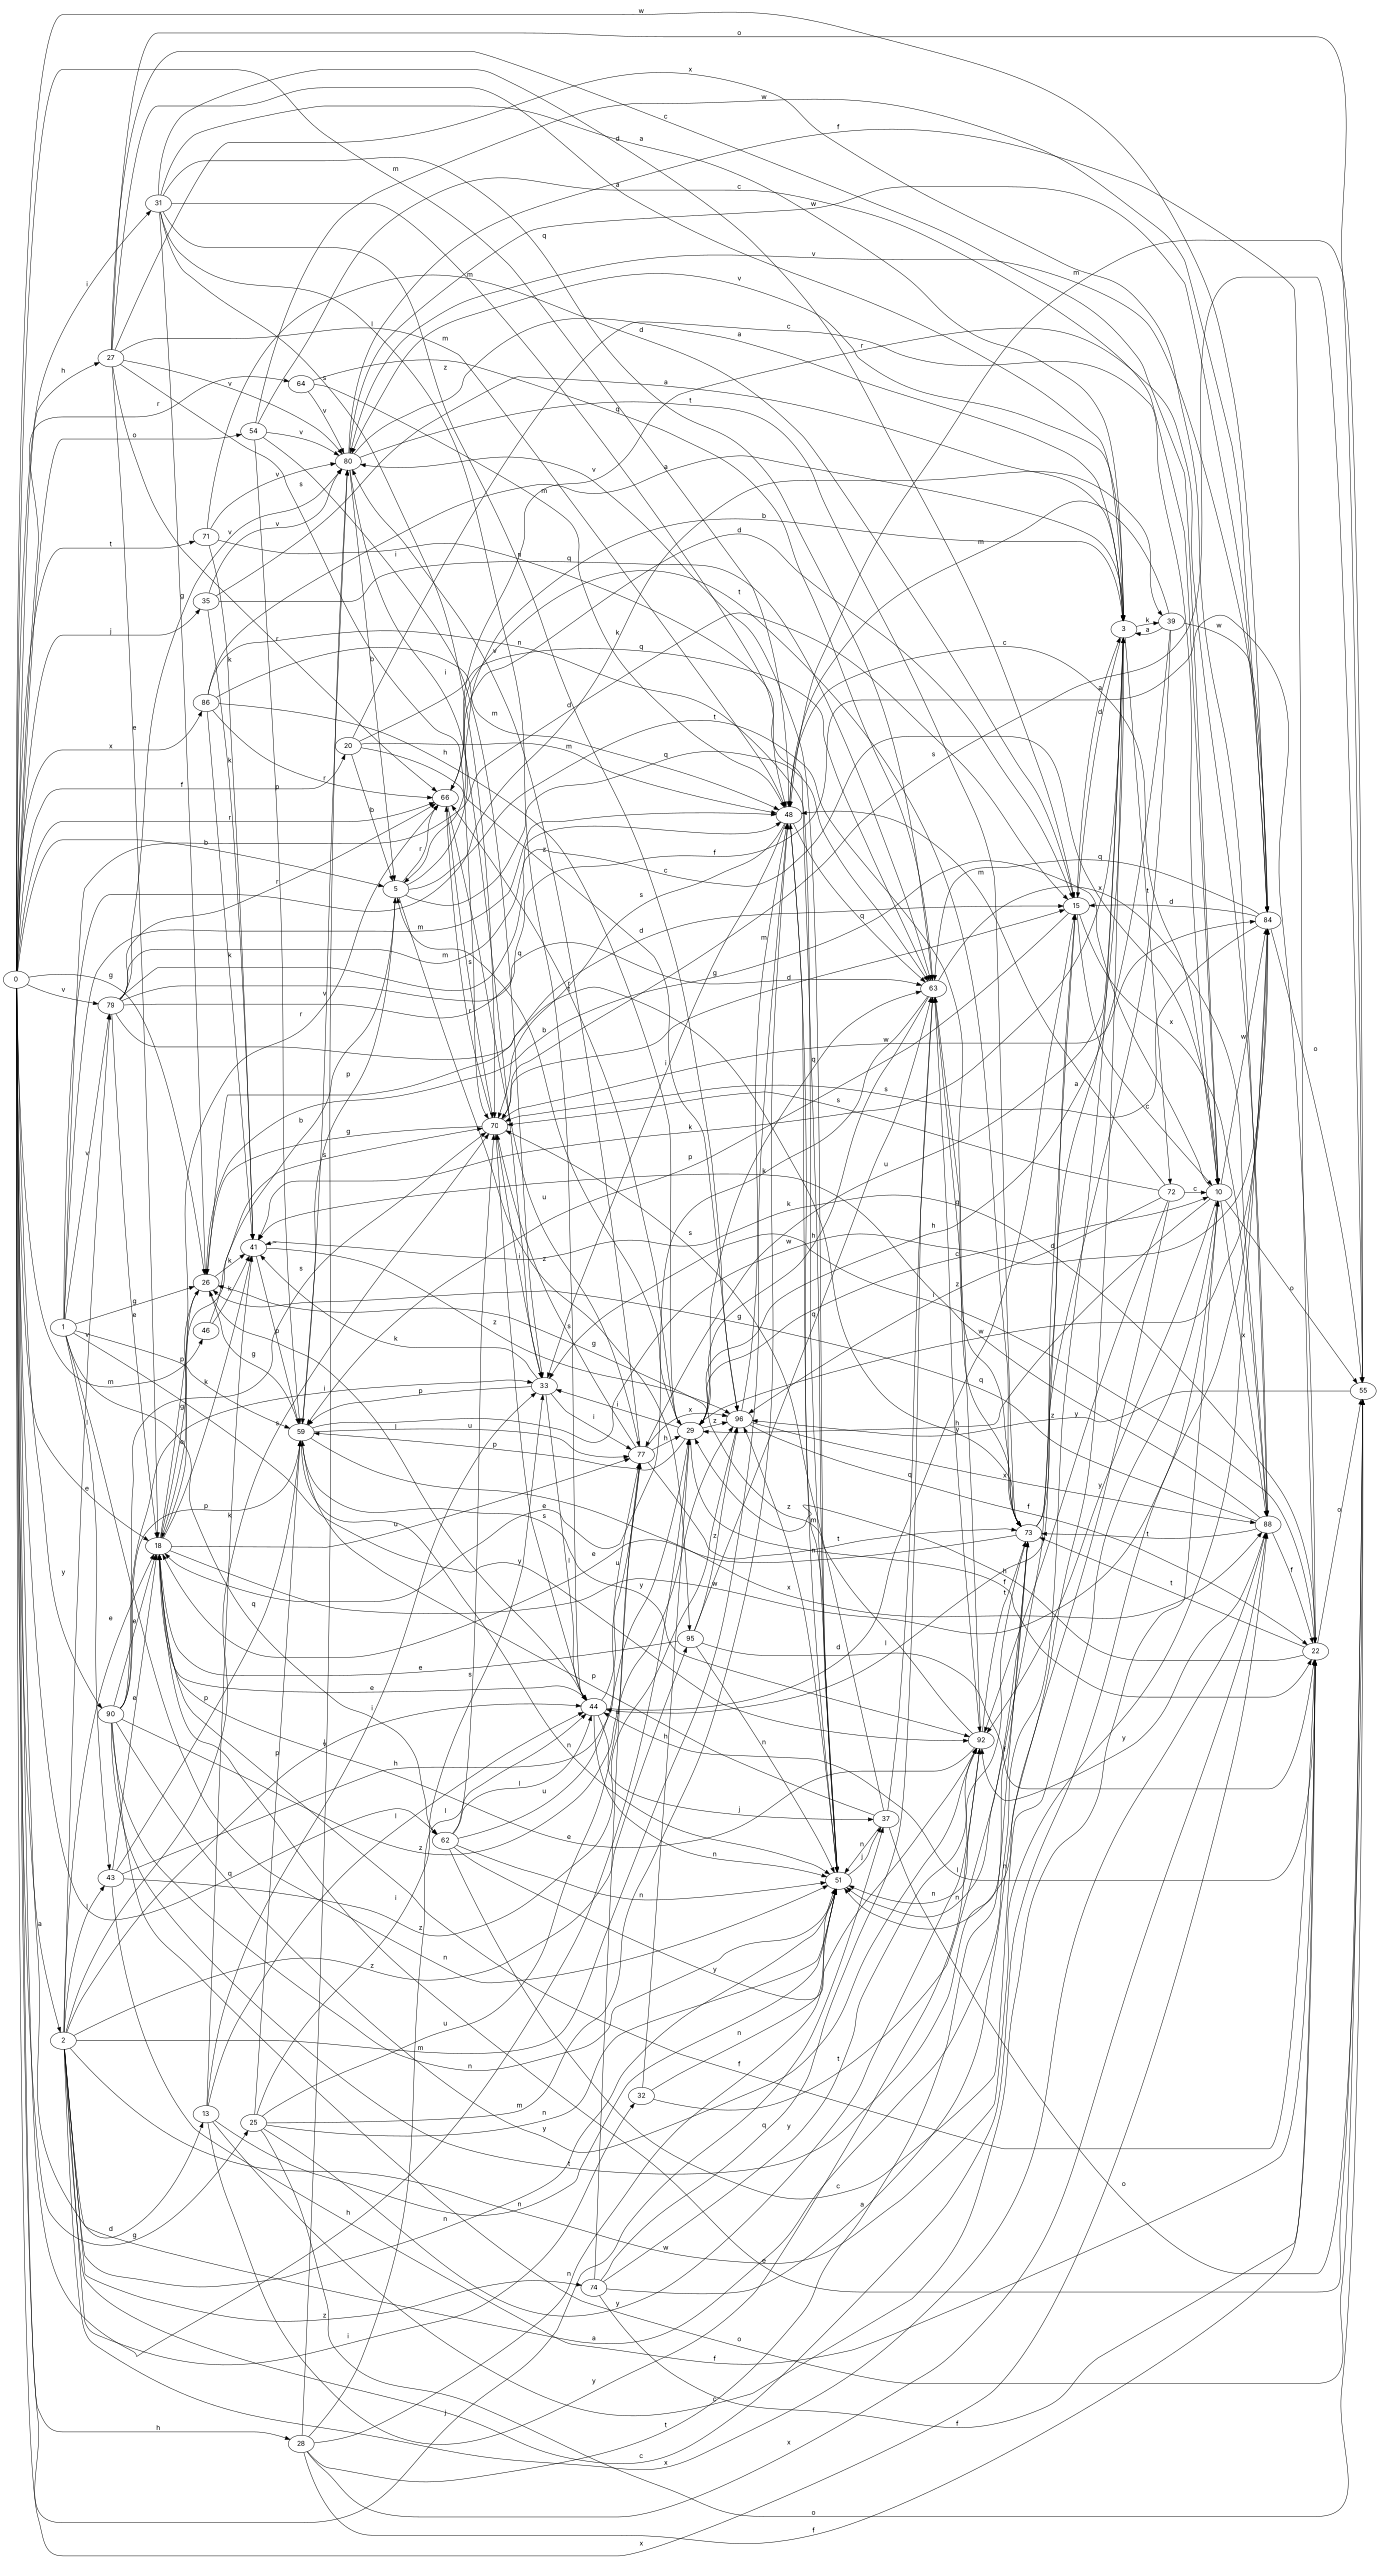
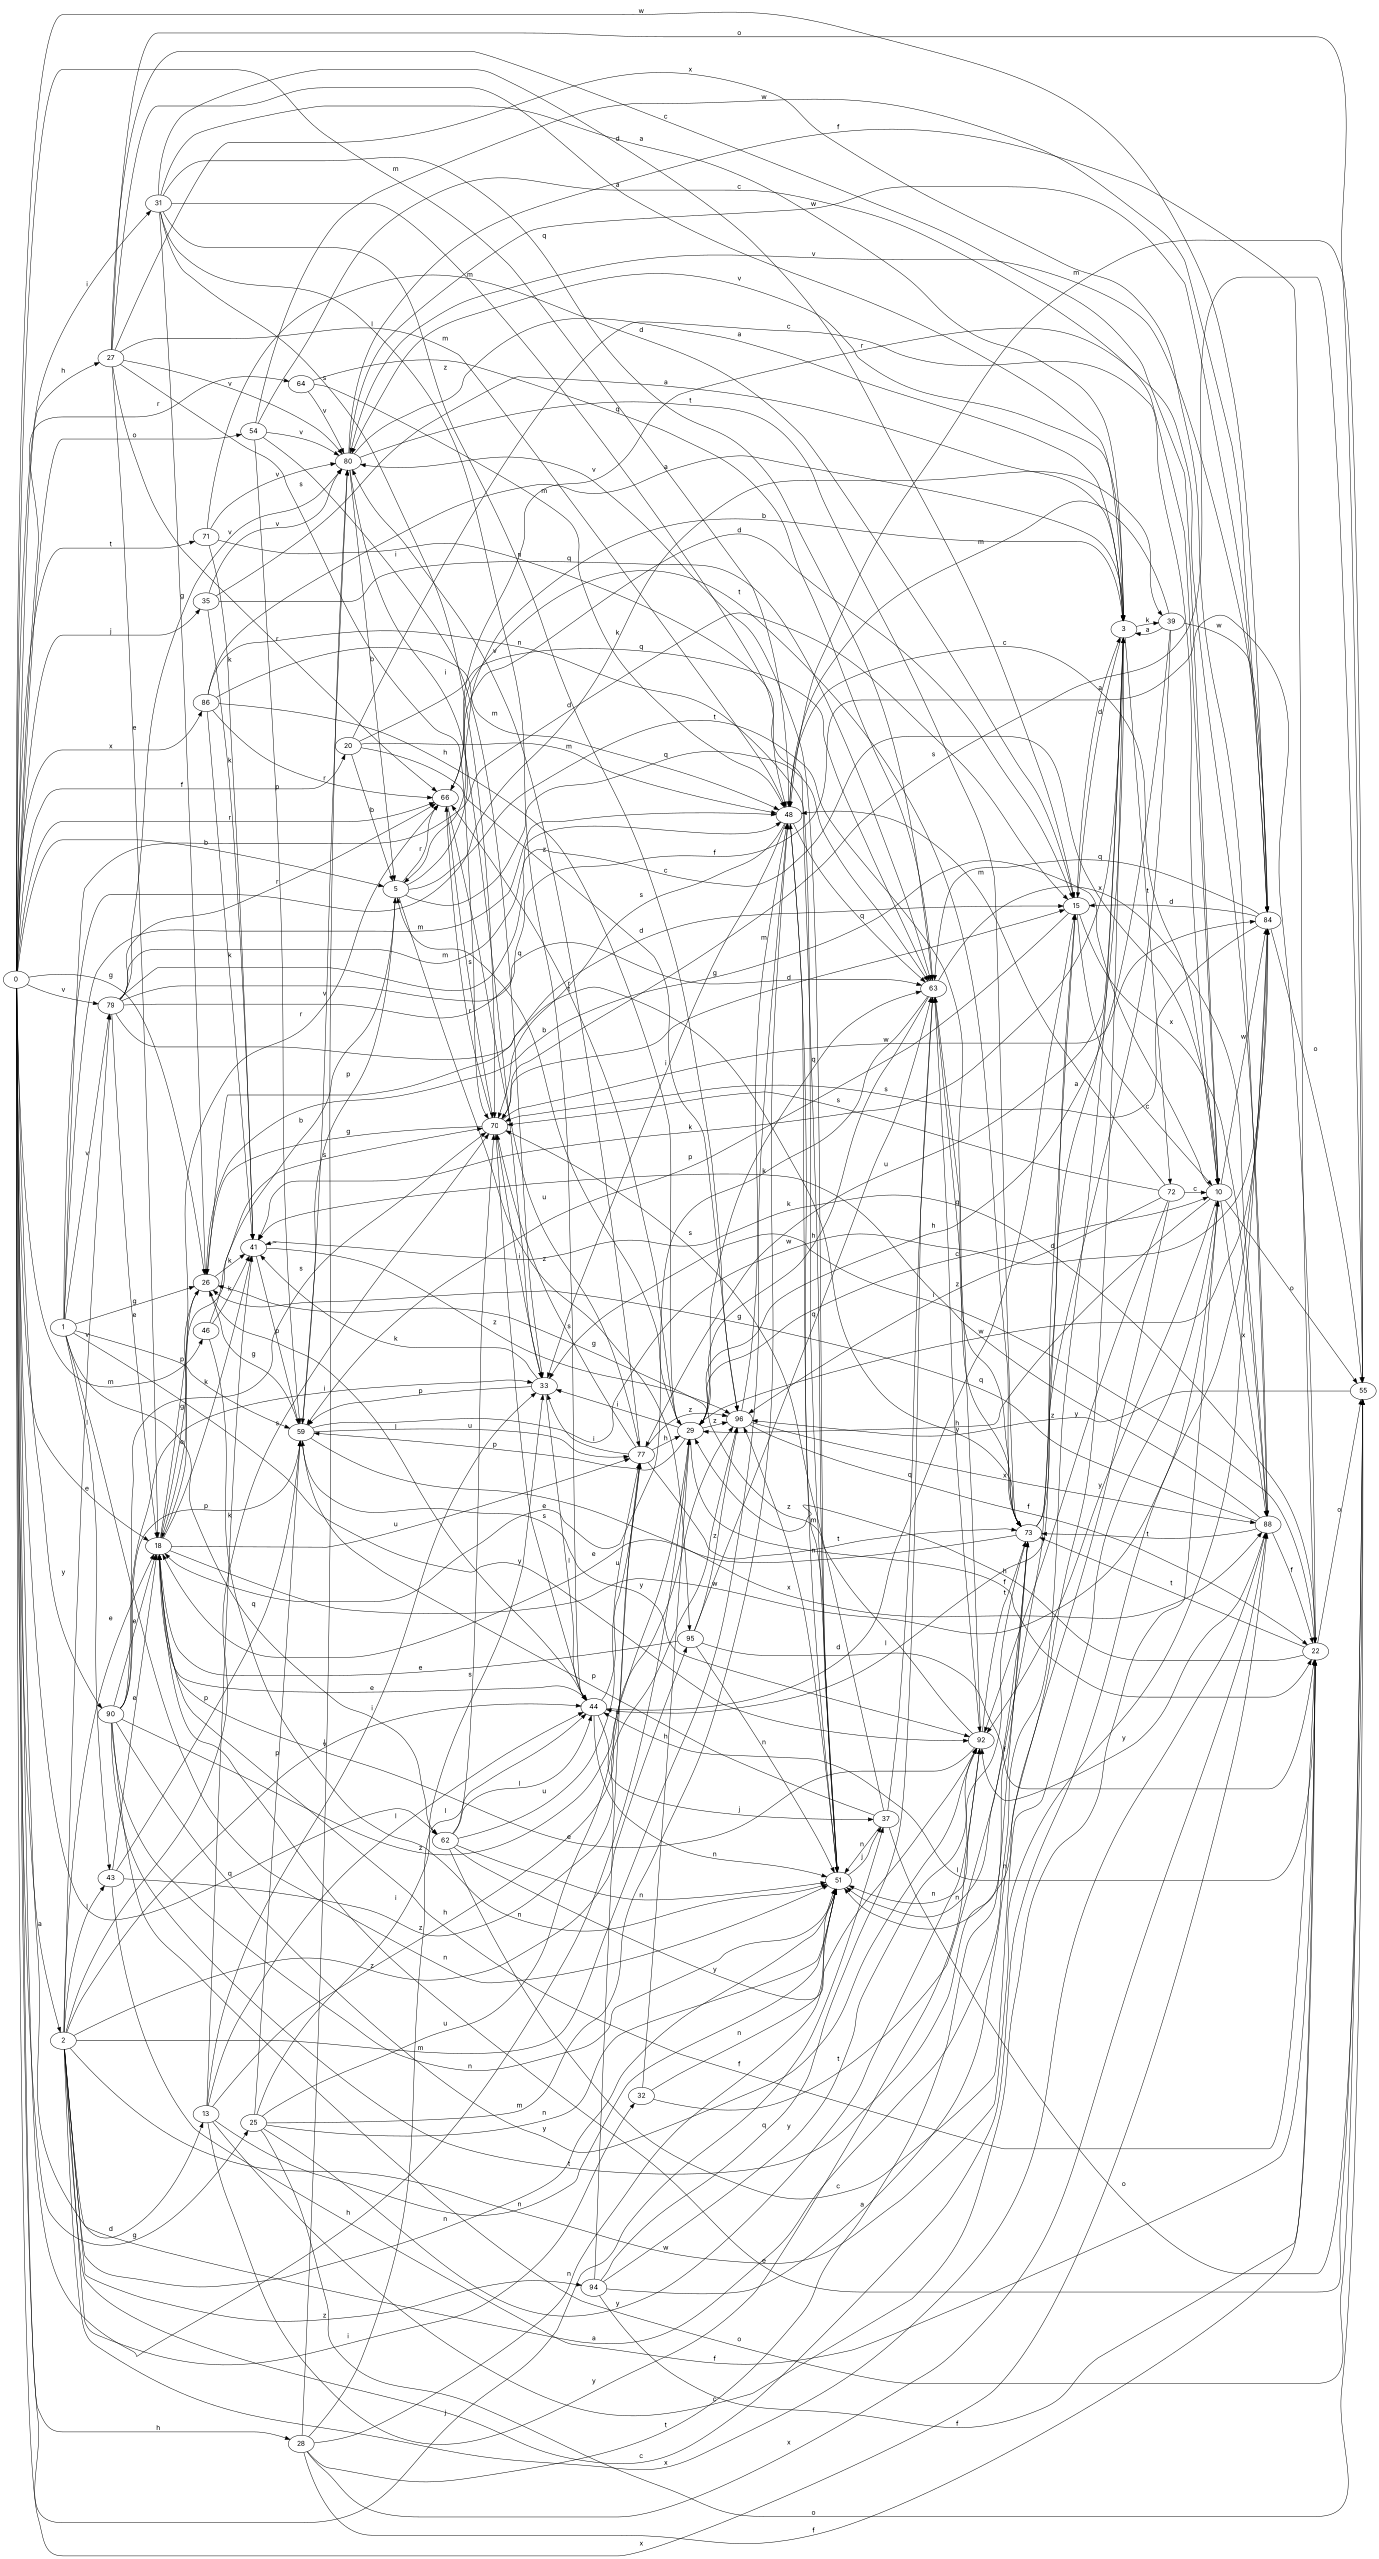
  strict digraph {
    fontname=Inter
    rankdir=LR
    node [fontname=Inter]
    edge [fontname=Inter]
    0
    2
    n3 [label=5]
    13
    18
    20
    25
    26
    27
    28
    29
    31
    35
    37
    46
    48
    54
    62
    64
    66
    71
    79
    84
    86
    88
    90
    43
    51
    3
    10
    32
    44
    70
-   94 [label=74]
+   94
    95
    15
    59
    63
    73
    92
    41
    33
    77
    22
    96
    55
    80
    1
    39
    72
    0 -> 2 [label=a]
    0 -> n3 [label=b]
    0 -> 13 [label=d]
    0 -> 18 [label=e]
    0 -> 20 [label=f]
    0 -> 25 [label=g]
    0 -> 26 [label=g]
    0 -> 27 [label=h]
    0 -> 28 [label=h]
    0 -> 29 [label=h]
    0 -> 31 [label=i]
    0 -> 35 [label=j]
    0 -> 37 [label=j]
    0 -> 46 [label=m]
    0 -> 48 [label=m]
    0 -> 54 [label=o]
    0 -> 62 [label=q]
    0 -> 64 [label=r]
    0 -> 66 [label=r]
    0 -> 71 [label=t]
    0 -> 79 [label=v]
    0 -> 84 [label=w]
    0 -> 86 [label=x]
    0 -> 88 [label=x]
    0 -> 90 [label=y]
    2 -> 18 [label=e]
    2 -> 48 [label=m]
    2 -> 79 [label=v]
    2 -> 84 [label=w]
    2 -> 88 [label=x]
    2 -> 43 [label=l]
    2 -> 51 [label=n]
    2 -> 3 [label=a]
    2 -> 10 [label=c]
    2 -> 32 [label=i]
    2 -> 44 [label=l]
    2 -> 70 [label=s]
    2 -> 94 [label=z]
    2 -> 95 [label=z]
    n3 -> 66 [label=r]
    n3 -> 95 [label=z]
    n3 -> 15 [label=d]
    n3 -> 59 [label=p]
    n3 -> 63 [label=q]
    n3 -> 73 [label=t]
    13 -> 51 [label=n]
    13 -> 10 [label=c]
    13 -> 44 [label=l]
    13 -> 92 [label=y]
    13 -> 41 [label=k]
    13 -> 33 [label=i]
    18 -> 26 [label=g]
    18 -> 66 [label=r]
    18 -> 84 [label=w]
    18 -> 70 [label=s]
    18 -> 41 [label=k]
    18 -> 77 [label=u]
    18 -> 22 [label=f]
    20 -> n3 [label=b]
    20 -> 48 [label=m]
    20 -> 10 [label=c]
    20 -> 63 [label=q]
    20 -> 96 [label=z]
    25 -> 48 [label=m]
    25 -> 51 [label=n]
    25 -> 59 [label=p]
    25 -> 92 [label=y]
    25 -> 33 [label=i]
    25 -> 77 [label=u]
    25 -> 55 [label=o]
    26 -> 18 [label=e]
    26 -> 44 [label=l]
    26 -> 15 [label=d]
    26 -> 41 [label=k]
    27 -> 18 [label=e]
    27 -> 48 [label=m]
    27 -> 66 [label=r]
    27 -> 88 [label=x]
    27 -> 3 [label=a]
    27 -> 10 [label=c]
    27 -> 70 [label=s]
    27 -> 55 [label=o]
    27 -> 80 [label=v]
    28 -> 88 [label=x]
    28 -> 51 [label=n]
    28 -> 44 [label=l]
    28 -> 73 [label=t]
    28 -> 22 [label=f]
    28 -> 80 [label=v]
    29 -> n3 [label=b]
    29 -> 66 [label=r]
    29 -> 84 [label=w]
    29 -> 10 [label=c]
    29 -> 59 [label=p]
    29 -> 63 [label=q]
    29 -> 33 [label=i]
    29 -> 22 [label=f]
    29 -> 96 [label=z]
    31 -> 26 [label=g]
    31 -> 48 [label=m]
    31 -> 3 [label=a]
    31 -> 44 [label=l]
    31 -> 70 [label=s]
    31 -> 15 [label=d]
    31 -> 63 [label=q]
    31 -> 96 [label=z]
    35 -> 3 [label=a]
    35 -> 63 [label=q]
    35 -> 41 [label=k]
    35 -> 80 [label=v]
    37 -> 51 [label=n]
    37 -> 70 [label=s]
    37 -> 59 [label=p]
    37 -> 63 [label=q]
    37 -> 55 [label=o]
    46 -> n3 [label=b]
-   59 -> 51 [label=n]
+   46 -> 51 [label=n]
    46 -> 41 [label=k]
    48 -> 51 [label=n]
    48 -> 10 [label=c]
    48 -> 70 [label=s]
    48 -> 63 [label=q]
    48 -> 33 [label=i]
    54 -> 84 [label=w]
    54 -> 10 [label=c]
    54 -> 59 [label=p]
    54 -> 33 [label=i]
    54 -> 80 [label=v]
    62 -> 51 [label=n]
    62 -> 10 [label=c]
    62 -> 44 [label=l]
    62 -> 70 [label=s]
    62 -> 92 [label=y]
    62 -> 77 [label=u]
    64 -> 48 [label=m]
    64 -> 63 [label=q]
    64 -> 80 [label=v]
    66 -> 70 [label=s]
    66 -> 73 [label=t]
    66 -> 77 [label=u]
    71 -> 51 [label=n]
    71 -> 15 [label=d]
    71 -> 41 [label=k]
    71 -> 80 [label=v]
    79 -> 18 [label=e]
    79 -> 48 [label=m]
    79 -> 66 [label=r]
    79 -> 10 [label=c]
    79 -> 63 [label=q]
    79 -> 73 [label=t]
    79 -> 22 [label=f]
    79 -> 80 [label=v]
    84 -> 70 [label=s]
    84 -> 15 [label=d]
    84 -> 63 [label=q]
    84 -> 55 [label=o]
    84 -> 80 [label=v]
    86 -> 29 [label=h]
    86 -> 48 [label=m]
    86 -> 66 [label=r]
    86 -> 51 [label=n]
    86 -> 3 [label=a]
    86 -> 41 [label=k]
    88 -> 26 [label=g]
    88 -> 66 [label=r]
    88 -> 73 [label=t]
    88 -> 92 [label=y]
    88 -> 41 [label=k]
    88 -> 22 [label=f]
    90 -> 18 [label=e]
    90 -> 51 [label=n]
    90 -> 70 [label=s]
    90 -> 59 [label=p]
    90 -> 73 [label=t]
    90 -> 92 [label=y]
    90 -> 33 [label=i]
    90 -> 96 [label=z]
    90 -> 55 [label=o]
    43 -> 18 [label=e]
-   43 -> 29 [label=h]
+   13 -> 29 [label=h]
    43 -> 59 [label=p]
    43 -> 22 [label=f]
    43 -> 96 [label=z]
    51 -> 37 [label=j]
    51 -> 48 [label=m]
    51 -> 96 [label=z]
    51 -> 80 [label=v]
    3 -> n3 [label=b]
    3 -> 15 [label=d]
    3 -> 41 [label=k]
    3 -> 77 [label=u]
    3 -> 80 [label=v]
    3 -> 39 [label=k]
    3 -> 72 [label=t]
    10 -> 26 [label=g]
    10 -> 29 [label=h]
    10 -> 84 [label=w]
    10 -> 88 [label=x]
    10 -> 92 [label=y]
    10 -> 55 [label=o]
    32 -> 29 [label=h]
    32 -> 51 [label=n]
    32 -> 73 [label=t]
    44 -> 18 [label=e]
    44 -> 37 [label=j]
    44 -> 51 [label=n]
    44 -> 70 [label=s]
    44 -> 15 [label=d]
    44 -> 77 [label=u]
    70 -> 26 [label=g]
    70 -> 66 [label=r]
    70 -> 84 [label=w]
    70 -> 15 [label=d]
    70 -> 33 [label=i]
    94 -> 3 [label=a]
    94 -> 63 [label=q]
    94 -> 92 [label=y]
    94 -> 77 [label=u]
    94 -> 22 [label=f]
    95 -> 18 [label=e]
    95 -> 51 [label=n]
    95 -> 63 [label=q]
    95 -> 22 [label=f]
    95 -> 96 [label=z]
    15 -> 88 [label=x]
    15 -> 51 [label=n]
    15 -> 3 [label=a]
    15 -> 10 [label=c]
    15 -> 59 [label=p]
    59 -> 26 [label=g]
    59 -> 84 [label=w]
    59 -> 88 [label=x]
    59 -> 92 [label=y]
    59 -> 77 [label=u]
    59 -> 80 [label=v]
    63 -> 18 [label=e]
    63 -> 29 [label=h]
    63 -> 88 [label=x]
    63 -> 92 [label=y]
    73 -> 18 [label=e]
    73 -> 51 [label=n]
    73 -> 3 [label=a]
    73 -> 15 [label=d]
    73 -> 63 [label=q]
    92 -> 18 [label=e]
    92 -> 26 [label=g]
    92 -> 63 [label=q]
    92 -> 73 [label=t]
    41 -> 59 [label=p]
    41 -> 96 [label=z]
    33 -> 44 [label=l]
    33 -> 59 [label=p]
    33 -> 41 [label=k]
    77 -> 29 [label=h]
    77 -> 70 [label=s]
    77 -> 73 [label=t]
-   33 -> 77 [label=i]
-   77 -> 96 [label=x]
+   77 -> 33 [label=i]
+   77 -> 96 [label=z]
    77 -> 80 [label=v]
    22 -> 29 [label=h]
    22 -> 44 [label=l]
    22 -> 73 [label=t]
    22 -> 41 [label=k]
    22 -> 33 [label=i]
    22 -> 55 [label=o]
    96 -> 48 [label=m]
    96 -> 88 [label=x]
    96 -> 22 [label=f]
    55 -> 18 [label=e]
    55 -> 48 [label=m]
    55 -> 70 [label=s]
    55 -> 96 [label=z]
    80 -> n3 [label=b]
    80 -> 84 [label=w]
    80 -> 3 [label=a]
    80 -> 73 [label=t]
    80 -> 33 [label=i]
    80 -> 22 [label=f]
    1 -> 26 [label=g]
    1 -> 48 [label=m]
    1 -> 62 [label=q]
    1 -> 79 [label=v]
    1 -> 43 [label=l]
    1 -> 51 [label=n]
    1 -> 15 [label=d]
    1 -> 59 [label=p]
    1 -> 92 [label=y]
    1 -> 39 [label=k]
    39 -> 29 [label=h]
    39 -> 48 [label=m]
    39 -> 84 [label=w]
    39 -> 3 [label=a]
    39 -> 44 [label=l]
    72 -> 48 [label=m]
    72 -> 51 [label=n]
    72 -> 10 [label=c]
    72 -> 70 [label=s]
    72 -> 92 [label=y]
    72 -> 96 [label=z]
  }
